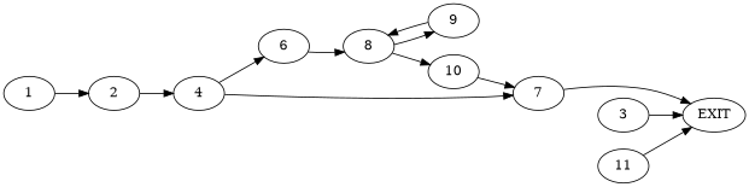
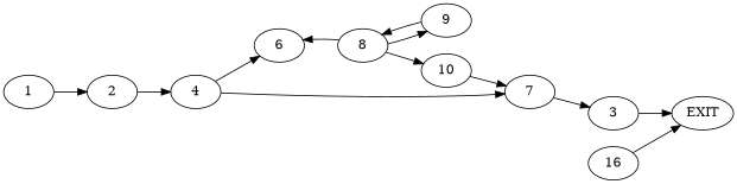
  digraph {
    rankdir=LR
    1
    2
    n3 [label=EXIT]
-   11
+   11 [label=16]
    4
    3
    6
    7
    8
    9
    10
    1 -> 2
    2 -> 4
    11 -> n3
    4 -> 6
    4 -> 7
    3 -> n3
-   6 -> 8
-   7 -> n3
+   8 -> 6
+   7 -> 3
    8 -> 9
    8 -> 10
    9 -> 8
    10 -> 7
  }
